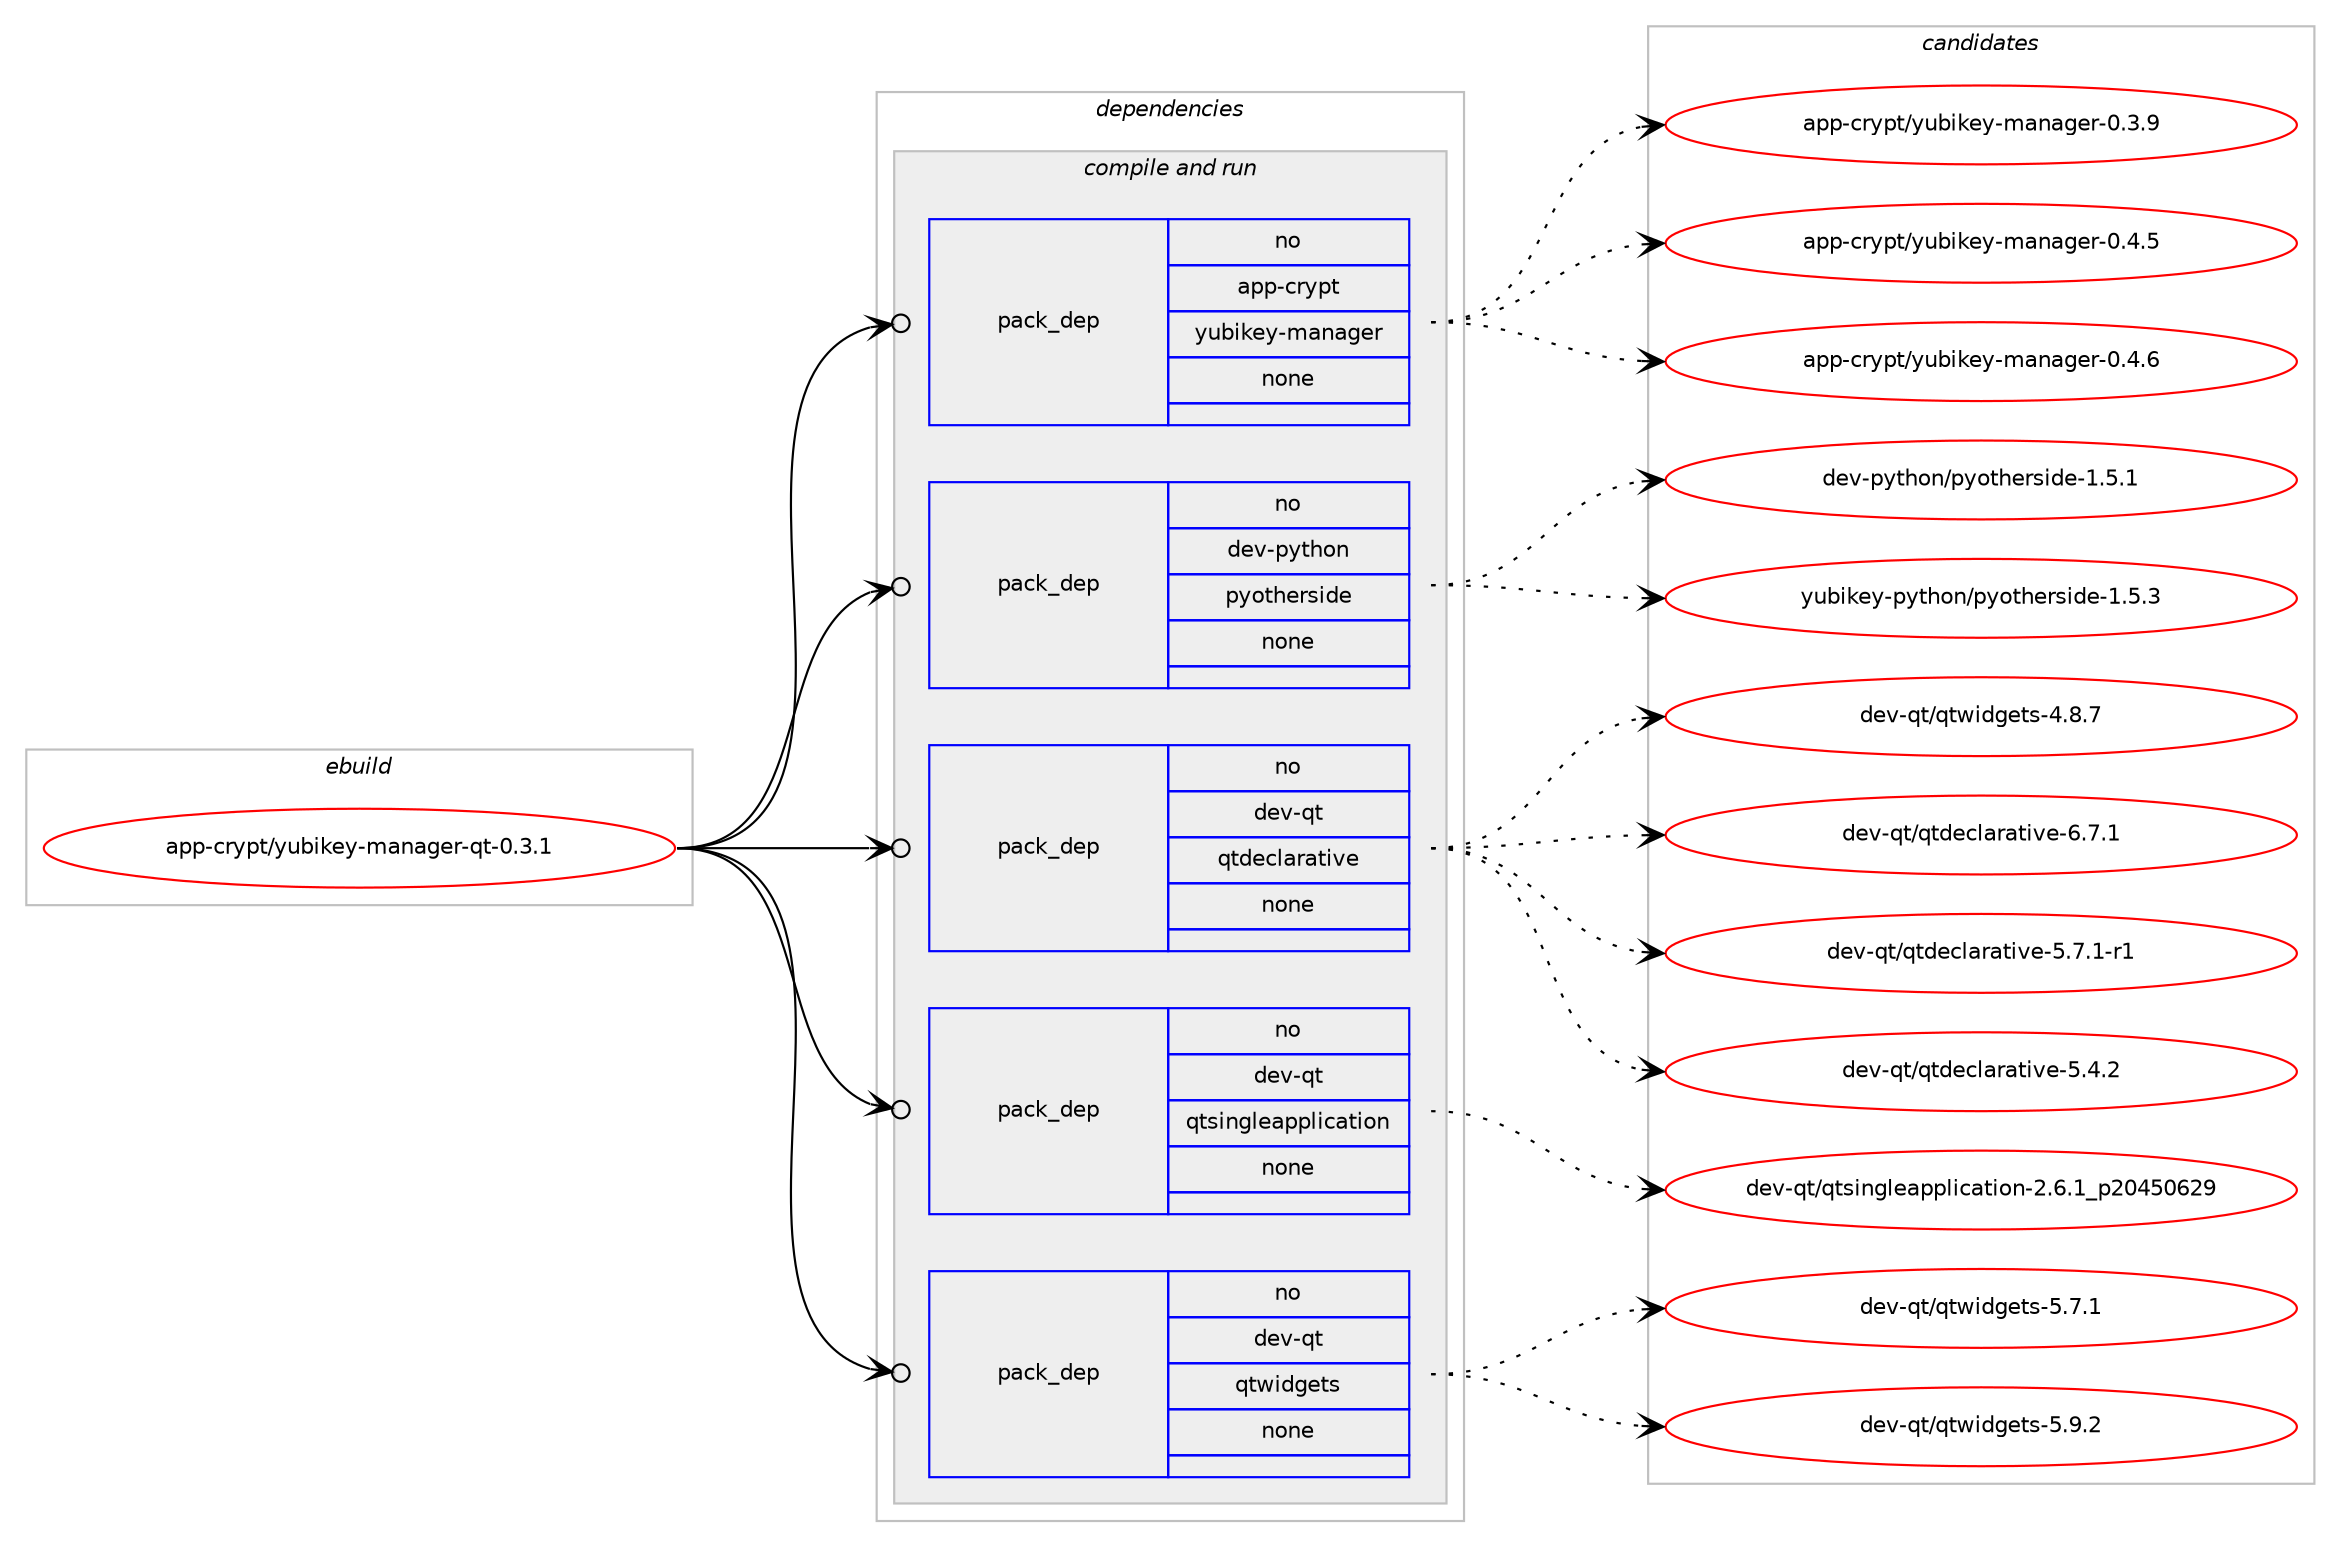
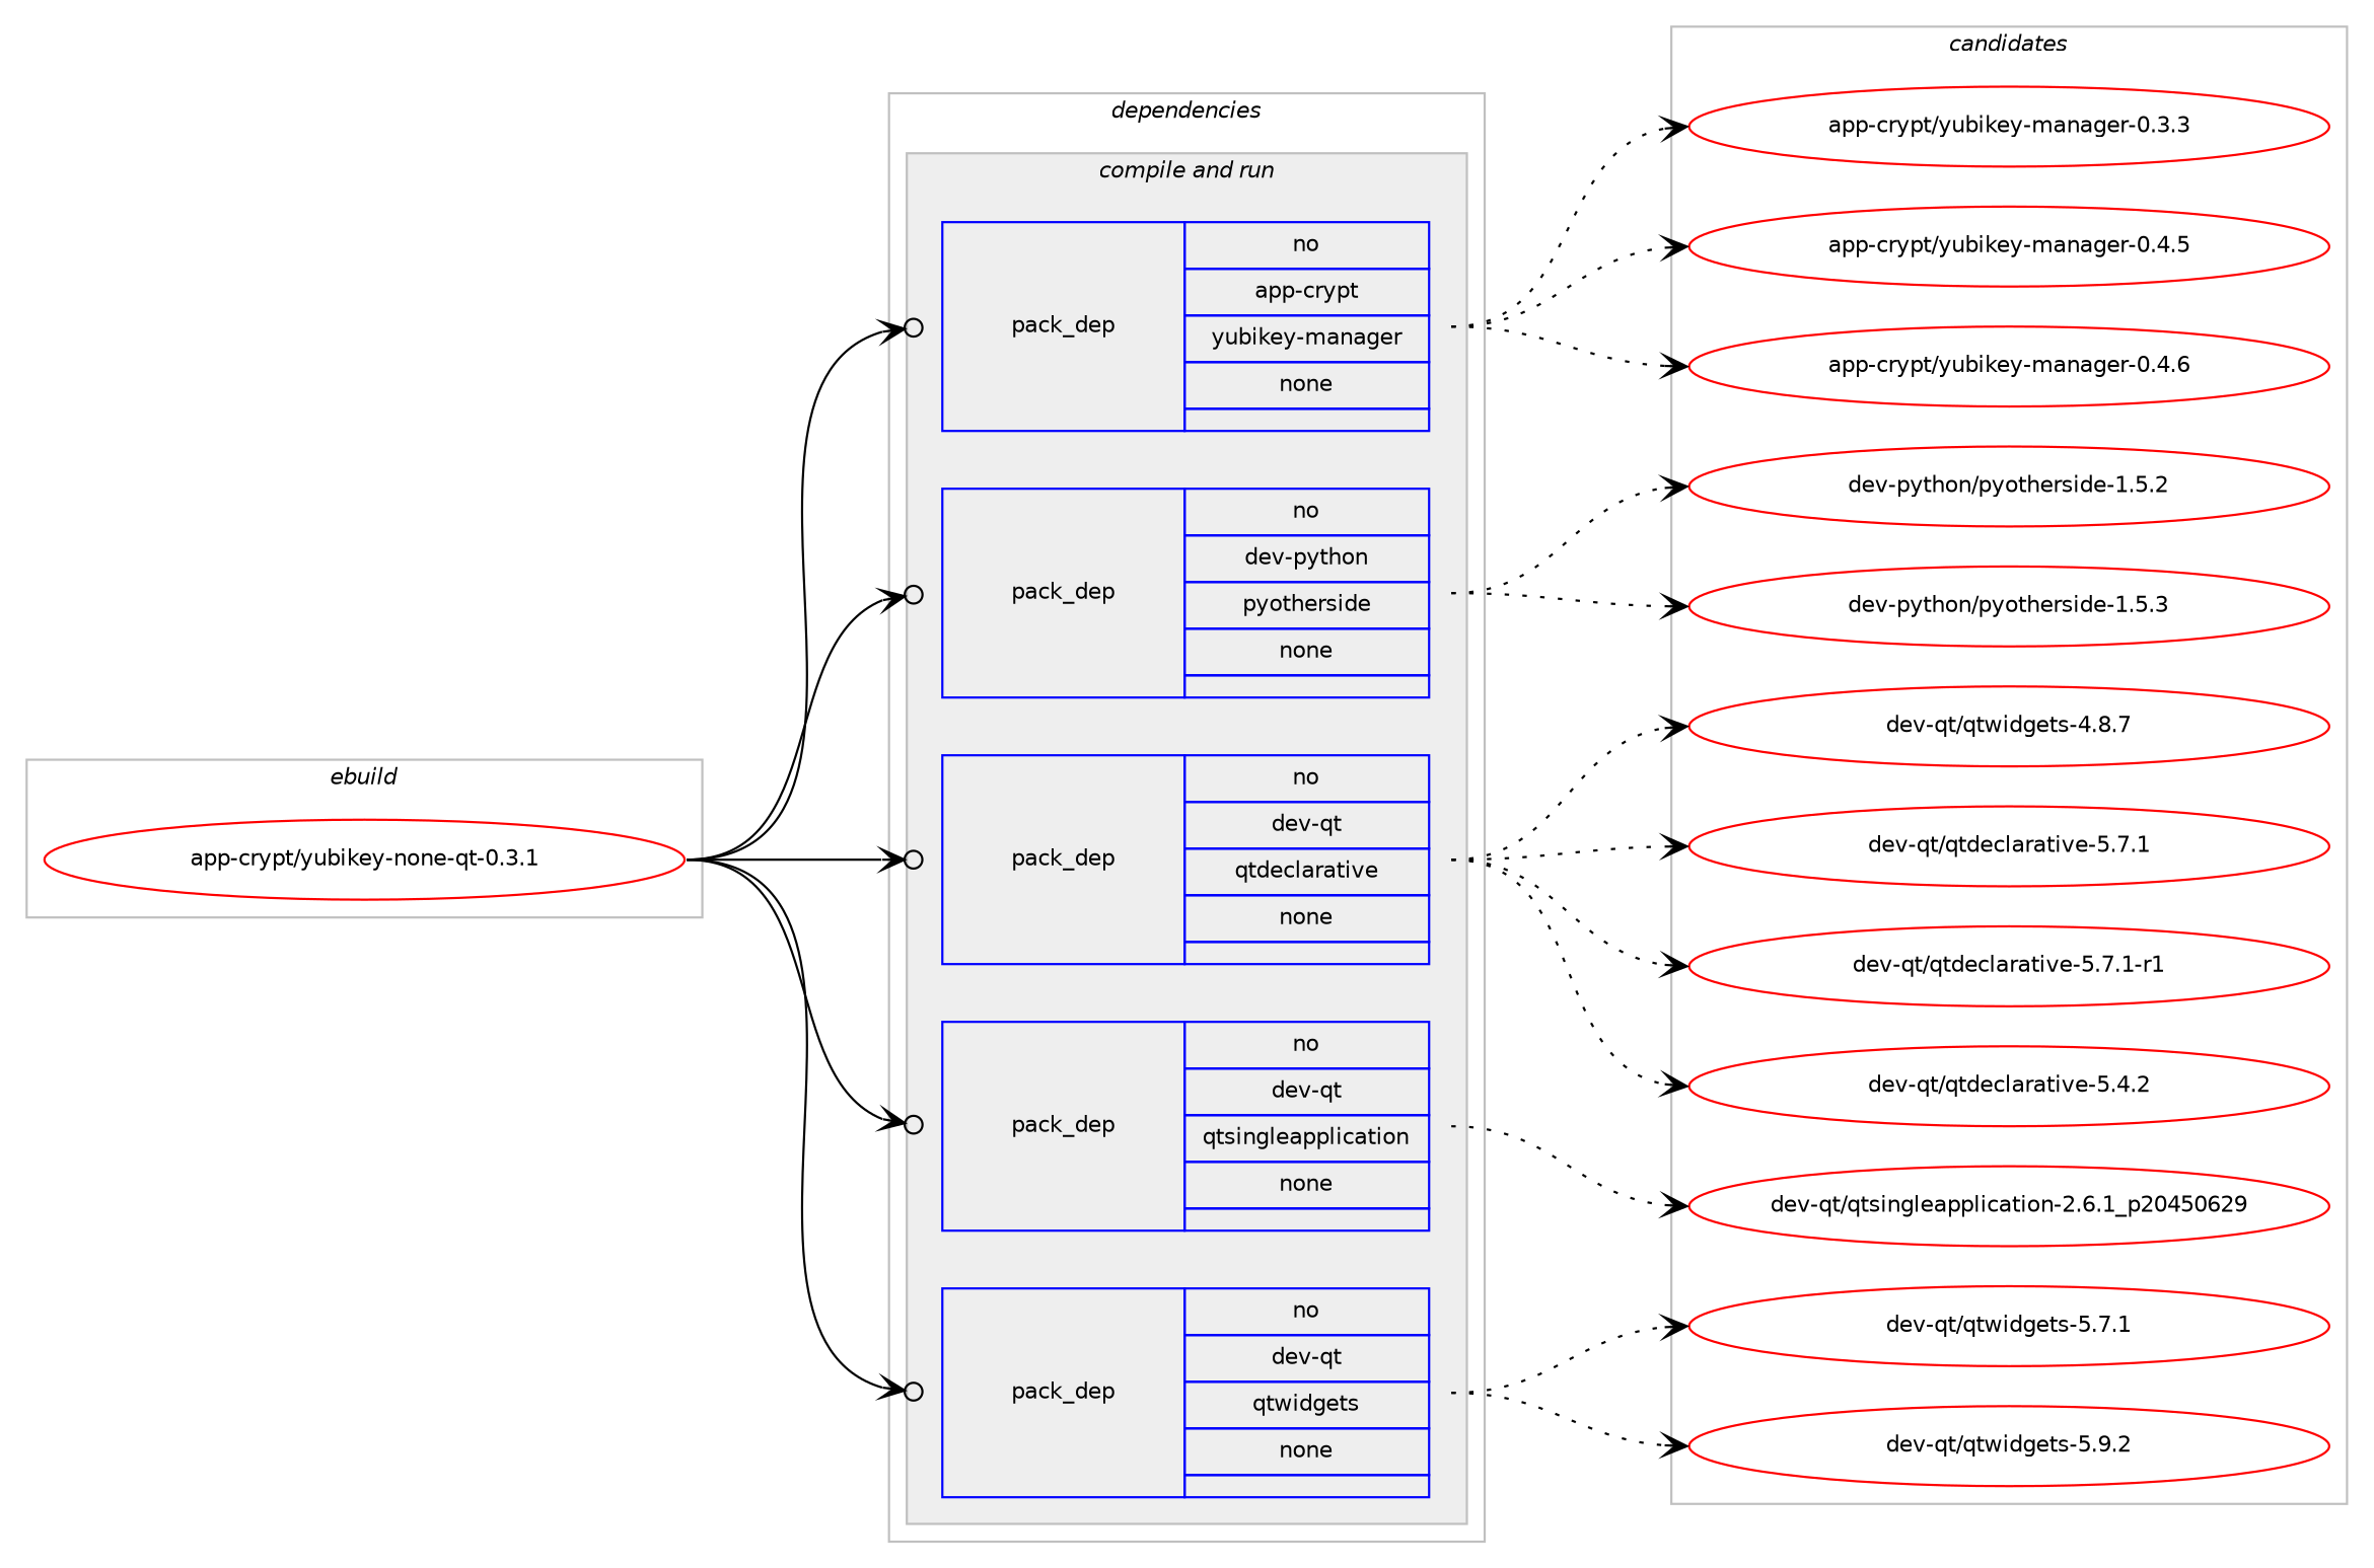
  digraph {
    compound=true
    concentrate=true
    fontname=Helvetica
    fontsize=10
    newrank=true
    rankdir=LR
    ranksep=1.5
    node [color=red fontname=Helvetica fontsize=10]
    edge [arrowhead=vee headport=w style=dotted tailport=e weight=100]
-   n1 [label="app-crypt/yubikey-manager-qt-0.3.1" width=4]
+   n1 [label="app-crypt/yubikey-none-qt-0.3.1" width=4]
    n2 [color=blue label=<<TABLE BORDER="0" CELLBORDER="1" CELLSPACING="0" CELLPADDING="4" WIDTH="220"><TR><TD ROWSPAN="6" CELLPADDING="30">pack_dep</TD></TR><TR><TD WIDTH="110">no</TD></TR><TR><TD>app-crypt</TD></TR><TR><TD>yubikey-manager</TD></TR><TR><TD>none</TD></TR><TR><TD></TD></TR></TABLE>> shape=none]
    n3 [color=blue label=<<TABLE BORDER="0" CELLBORDER="1" CELLSPACING="0" CELLPADDING="4" WIDTH="220"><TR><TD ROWSPAN="6" CELLPADDING="30">pack_dep</TD></TR><TR><TD WIDTH="110">no</TD></TR><TR><TD>dev-python</TD></TR><TR><TD>pyotherside</TD></TR><TR><TD>none</TD></TR><TR><TD></TD></TR></TABLE>> shape=none]
    n4 [color=blue label=<<TABLE BORDER="0" CELLBORDER="1" CELLSPACING="0" CELLPADDING="4" WIDTH="220"><TR><TD ROWSPAN="6" CELLPADDING="30">pack_dep</TD></TR><TR><TD WIDTH="110">no</TD></TR><TR><TD>dev-qt</TD></TR><TR><TD>qtdeclarative</TD></TR><TR><TD>none</TD></TR><TR><TD></TD></TR></TABLE>> shape=none]
    n5 [color=blue label=<<TABLE BORDER="0" CELLBORDER="1" CELLSPACING="0" CELLPADDING="4" WIDTH="220"><TR><TD ROWSPAN="6" CELLPADDING="30">pack_dep</TD></TR><TR><TD WIDTH="110">no</TD></TR><TR><TD>dev-qt</TD></TR><TR><TD>qtsingleapplication</TD></TR><TR><TD>none</TD></TR><TR><TD></TD></TR></TABLE>> shape=none]
    n6 [color=blue label=<<TABLE BORDER="0" CELLBORDER="1" CELLSPACING="0" CELLPADDING="4" WIDTH="220"><TR><TD ROWSPAN="6" CELLPADDING="30">pack_dep</TD></TR><TR><TD WIDTH="110">no</TD></TR><TR><TD>dev-qt</TD></TR><TR><TD>qtwidgets</TD></TR><TR><TD>none</TD></TR><TR><TD></TD></TR></TABLE>> shape=none]
-   n7 [label="app-crypt/yubikey-manager-0.3.9" width=4]
+   n7 [label="app-crypt/yubikey-manager-0.3.3" width=4]
    n8 [label="app-crypt/yubikey-manager-0.4.5" width=4]
    n9 [label="app-crypt/yubikey-manager-0.4.6" width=4]
-   n10 [label="dev-python/pyotherside-1.5.1" width=4]
-   n11 [label="yubikey-python/pyotherside-1.5.3" width=4]
+   n10 [label="dev-python/pyotherside-1.5.2" width=4]
+   n11 [label="dev-python/pyotherside-1.5.3" width=4]
    n12 [label="dev-qt/qtwidgets-4.8.7" width=4]
-   n13 [label="dev-qt/qtdeclarative-6.7.1" width=4]
+   n13 [label="dev-qt/qtdeclarative-5.7.1" width=4]
    n14 [label="dev-qt/qtdeclarative-5.7.1-r1" width=4]
    n15 [label="dev-qt/qtdeclarative-5.4.2" width=4]
    n16 [label="dev-qt/qtsingleapplication-2.6.1_p20450629" width=4]
    n17 [label="dev-qt/qtwidgets-5.7.1" width=4]
    n18 [label="dev-qt/qtwidgets-5.9.2" width=4]
    subgraph cluster_1 {
      color=gray
      label=<<i>ebuild</i>>
      rank=same
      n1
    }
    subgraph cluster_2 {
      color=gray
      label=<<i>dependencies</i>>
      subgraph cluster_3 {
        color=gray
        fillcolor="#eeeeee"
        label=<<i>compile</i>>
        style=filled
      }
      subgraph cluster_4 {
        color=gray
        fillcolor="#eeeeee"
        label=<<i>compile and run</i>>
        style=filled
        subgraph sub_5 {
          color=gray
          fillcolor="#eeeeee"
          label=<<i>compile and run</i>>
          style=filled
          n2
        }
        subgraph sub_6 {
          color=gray
          fillcolor="#eeeeee"
          label=<<i>compile and run</i>>
          style=filled
          n3
        }
        subgraph sub_7 {
          color=gray
          fillcolor="#eeeeee"
          label=<<i>compile and run</i>>
          style=filled
          n4
        }
        subgraph sub_8 {
          color=gray
          fillcolor="#eeeeee"
          label=<<i>compile and run</i>>
          style=filled
          n5
        }
        subgraph sub_9 {
          color=gray
          fillcolor="#eeeeee"
          label=<<i>compile and run</i>>
          style=filled
          n6
        }
      }
      subgraph cluster_10 {
        color=gray
        fillcolor="#eeeeee"
        label=<<i>run</i>>
        style=filled
      }
    }
    subgraph cluster_11 {
      color=gray
      label=<<i>candidates</i>>
      rank=same
      subgraph sub_12 {
        color=black
        label=<<i>candidates</i>>
        nodesep=1
        rank=same
        n7
        n8
        n9
      }
      subgraph sub_13 {
        color=black
        label=<<i>candidates</i>>
        nodesep=1
        rank=same
        n10
        n11
      }
      subgraph sub_14 {
        color=black
        label=<<i>candidates</i>>
        nodesep=1
        rank=same
        n12
        n13
        n14
        n15
      }
      subgraph sub_15 {
        color=black
        label=<<i>candidates</i>>
        nodesep=1
        rank=same
        n16
      }
      subgraph sub_16 {
        color=black
        label=<<i>candidates</i>>
        nodesep=1
        rank=same
        n17
        n18
      }
    }
    n1 -> n2 [arrowhead=odotvee style=solid weight=20]
    n1 -> n3 [arrowhead=odotvee style=solid weight=20]
    n1 -> n4 [arrowhead=odotvee style=solid weight=20]
    n1 -> n5 [arrowhead=odotvee style=solid weight=20]
    n1 -> n6 [arrowhead=odotvee style=solid weight=20]
    n2 -> n7
    n2 -> n8
    n2 -> n9
    n3 -> n10
    n3 -> n11
    n4 -> n12
    n4 -> n13
    n4 -> n14
    n4 -> n15
    n5 -> n16
    n6 -> n17
    n6 -> n18
  }
